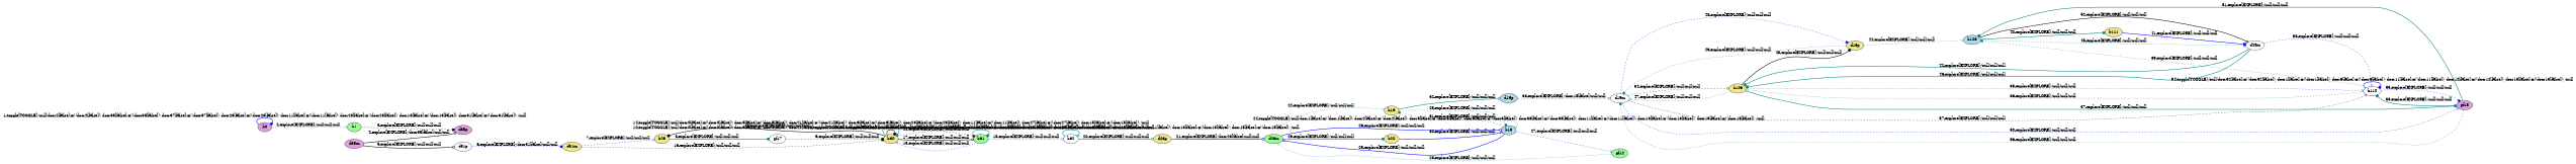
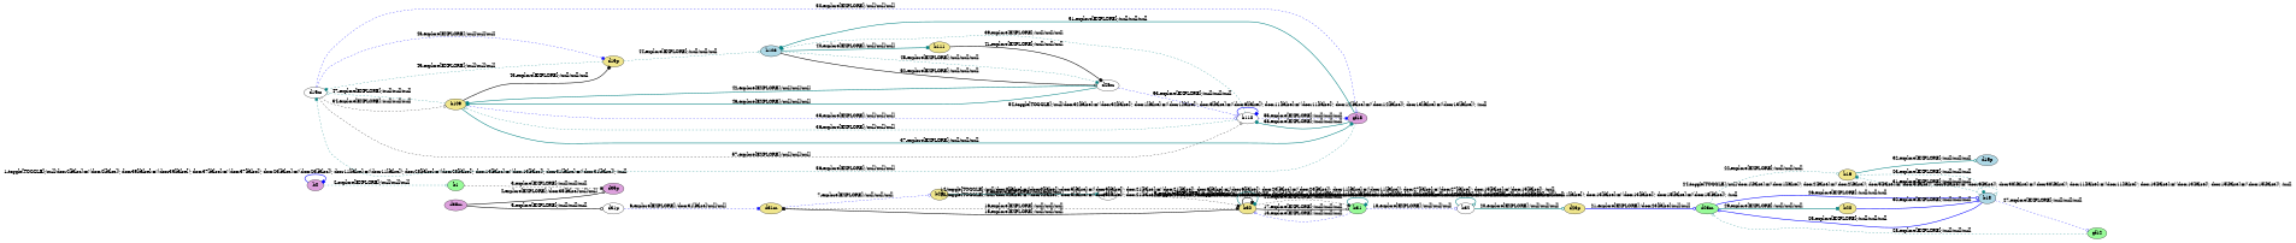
  digraph {
    rankdir=LR
    node [fillcolor=khaki style=filled]
    edge [arrowhead=box color=teal style=dashed]
    b0 [fillcolor=plum]
    b1 [fillcolor=palegreen]
    d35p [fillcolor=plum]
    d35m [fillcolor=plum]
    d31p [fillcolor=white]
    d31m
    b29
    b30
    gf17 [fillcolor=white]
    b31 [fillcolor=palegreen]
    b32 [fillcolor=white]
    d23p
    d23m [fillcolor=palegreen]
    b19
    b18 [fillcolor=lightblue]
    b20
    d15p [fillcolor=lightblue]
    gf12 [fillcolor=palegreen]
    d15m [fillcolor=white]
    b109
    b110 [fillcolor=white]
    gf18 [fillcolor=plum]
    d13p
    b108 [fillcolor=lightblue]
    b111
    d28m [fillcolor=white]
    b0 -> b0 [color=blue label="1-toggle[TOGGLE];/null/door2[false]:=!(door2[false]); door35[false]:=!(door35[false]); door37[false]:=!(door37[false]); door23[false]:=!(door23[false]); door11[false]:=!(door11[false]); door28[false]:=!(door28[false]); door13[false]:=!(door13[false]); door31[false]:=!(door31[false]); /null" style=bold]
    b0 -> b1 [arrowhead=odot label="2-explore[EXPLORE];/null/null/null"]
    b1 -> d35p [color=black label="3-explore[EXPLORE];/null/null/null"]
    d35m -> d35p [arrowhead=odot color=black label="4-explore[EXPLORE];/door35[false]/null/null" style=bold]
    d35m -> d31p [arrowhead=odot color=black label="5-explore[EXPLORE];/null/null/null" style=bold]
    d31p -> d31m [color=blue label="6-explore[EXPLORE];/door31[false]/null/null"]
    d31m -> b29 [arrowhead=odot color=blue label="7-explore[EXPLORE];/null/null/null"]
    d31m -> b30 [color=black label="16-explore[EXPLORE];/null/null/null"]
    b29 -> gf17 [label="8-explore[EXPLORE];/null/null/null" style=bold]
-   b30 -> b29 [color=black label="15-explore[EXPLORE];/null/null/null" style=bold]
+   b30 -> d31m [color=black label="15-explore[EXPLORE];/null/null/null" style=bold]
    b30 -> b30 [color=black label="10-toggle[TOGGLE];/null/door0[false]:=!(door0[false]); door5[false]:=!(door5[false]); door21[false]:=!(door21[false]); door6[false]:=!(door6[false]); door23[false]:=!(door23[false]); door11[false]:=!(door11[false]); door27[false]:=!(door27[false]); door15[false]:=!(door15[false]); /null" style=bold]
    b30 -> b30 [label="14-toggle[TOGGLE];/null/door0[false]:=!(door0[false]); door5[false]:=!(door5[false]); door21[false]:=!(door21[false]); door6[false]:=!(door6[false]); door23[false]:=!(door23[false]); door11[false]:=!(door11[false]); door27[false]:=!(door27[false]); door15[false]:=!(door15[false]); /null" style=bold]
    b30 -> b31 [color=black label="11-explore[EXPLORE];/null/null/null"]
    b30 -> b31 [arrowhead=odot color=black label="17-explore[EXPLORE];/null/null/null" style=bold]
    gf17 -> b30 [color=black label="9-explore[EXPLORE];/null/null/null"]
    b31 -> b30 [arrowhead=odot color=blue label="13-explore[EXPLORE];/null/null/null"]
    b31 -> b31 [label="12-toggle[TOGGLE];/null/door6[false]:=!(door6[false]); door23[false]:=!(door23[false]); door11[false]:=!(door11[false]); door13[false]:=!(door13[false]); door15[false]:=!(door15[false]); /null" style=bold]
    b31 -> b32 [arrowhead=odot color=blue label="18-explore[EXPLORE];/null/null/null"]
    b32 -> b32 [arrowhead=odot label="19-toggle[TOGGLE];/null/door2[false]:=!(door2[false]); door5[false]:=!(door5[false]); door6[false]:=!(door6[false]); door23[false]:=!(door23[false]); door11[false]:=!(door11[false]); door13[false]:=!(door13[false]); door15[false]:=!(door15[false]); /null" style=bold]
    b32 -> d23p [arrowhead=odot label="20-explore[EXPLORE];/null/null/null" style=bold]
    d23p -> d23m [arrowhead=odot color=blue label="21-explore[EXPLORE];/door23[false]/null/null" style=bold]
    d23m -> b19 [arrowhead=odot label="22-explore[EXPLORE];/null/null/null"]
    d23m -> b18 [arrowhead=odot color=blue label="26-explore[EXPLORE];/null/null/null" style=bold]
    d23m -> b20 [label="29-explore[EXPLORE];/null/null/null" style=bold]
    b19 -> b18 [label="23-explore[EXPLORE];/null/null/null"]
    b19 -> d15p [arrowhead=odot label="32-explore[EXPLORE];/null/null/null" style=bold]
    b18 -> d23m [arrowhead=odot color=blue label="25-explore[EXPLORE];/null/null/null" style=bold]
    b18 -> b19 [label="31-explore[EXPLORE];/null/null/null"]
    b18 -> b18 [arrowhead=odot label="24-toggle[TOGGLE];/null/door1[false]:=!(door1[false]); door2[false]:=!(door2[false]); door5[false]:=!(door5[false]); door6[false]:=!(door6[false]); door38[false]:=!(door38[false]); door11[false]:=!(door11[false]); door13[false]:=!(door13[false]); door15[false]:=!(door15[false]); /null"]
    b18 -> gf12 [arrowhead=odot color=blue label="27-explore[EXPLORE];/null/null/null"]
    b20 -> b18 [arrowhead=odot color=blue label="30-explore[EXPLORE];/null/null/null" style=bold]
-   d15p -> d15m [arrowhead=odot color=black label="33-explore[EXPLORE];/door15[false]/null/null"]
    gf12 -> d23m [arrowhead=odot label="28-explore[EXPLORE];/null/null/null"]
    d15m -> b109 [arrowhead=odot color=black label="34-explore[EXPLORE];/null/null/null"]
    d15m -> b110 [arrowhead=odot color=black label="57-explore[EXPLORE];/null/null/null"]
    d15m -> gf18 [arrowhead=odot color=blue label="50-explore[EXPLORE];/null/null/null"]
    d15m -> d13p [color=blue label="48-explore[EXPLORE];/null/null/null"]
    b109 -> d15m [arrowhead=odot label="47-explore[EXPLORE];/null/null/null"]
    b109 -> b110 [arrowhead=odot color=blue label="35-explore[EXPLORE];/null/null/null"]
    b109 -> gf18 [label="37-explore[EXPLORE];/null/null/null" style=bold]
    b109 -> d13p [color=black label="43-explore[EXPLORE];/null/null/null" style=bold]
    b110 -> b109 [arrowhead=odot label="36-explore[EXPLORE];/null/null/null"]
    b110 -> b110 [color=blue label="54-toggle[TOGGLE];/null/door32[false]:=!(door32[false]); door1[false]:=!(door1[false]); door6[false]:=!(door6[false]); door11[false]:=!(door11[false]); door12[false]:=!(door12[false]); door13[false]:=!(door13[false]); /null" style=bold]
    b110 -> gf18 [color=blue label="55-explore[EXPLORE];/null/null/null"]
    b110 -> b108 [label="39-explore[EXPLORE];/null/null/null"]
    gf18 -> d15m [label="56-explore[EXPLORE];/null/null/null"]
    gf18 -> b110 [label="38-explore[EXPLORE];/null/null/null" style=bold]
    gf18 -> b108 [label="51-explore[EXPLORE];/null/null/null" style=bold]
    d13p -> d15m [label="49-explore[EXPLORE];/null/null/null"]
    d13p -> b108 [arrowhead=odot label="44-explore[EXPLORE];/null/null/null"]
    b108 -> b111 [label="40-explore[EXPLORE];/null/null/null" style=bold]
    b108 -> d28m [label="45-explore[EXPLORE];/null/null/null"]
    b108 -> d28m [arrowhead=odot color=black label="52-explore[EXPLORE];/null/null/null" style=bold]
-   b111 -> d28m [color=blue label="41-explore[EXPLORE];/null/null/null" style=bold]
+   b111 -> d28m [color=black label="41-explore[EXPLORE];/null/null/null" style=bold]
    d28m -> b109 [label="42-explore[EXPLORE];/null/null/null" style=bold]
    d28m -> b109 [label="46-explore[EXPLORE];/null/null/null" style=bold]
    d28m -> b110 [arrowhead=odot color=blue label="53-explore[EXPLORE];/null/null/null"]
  }
